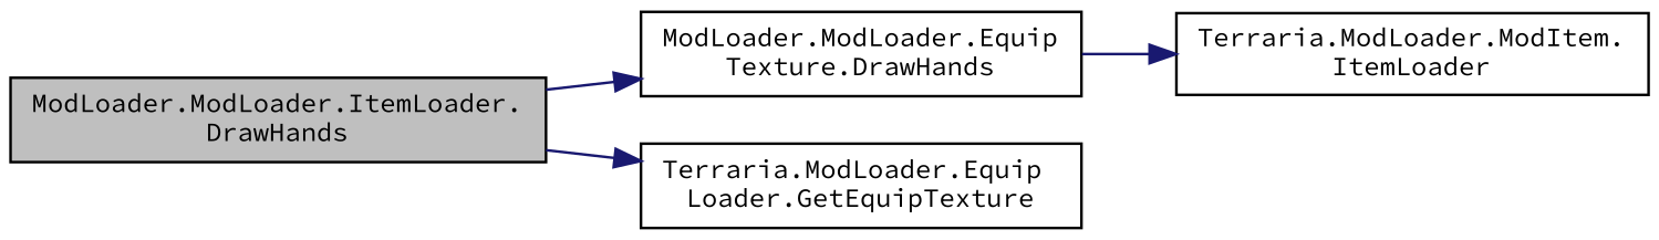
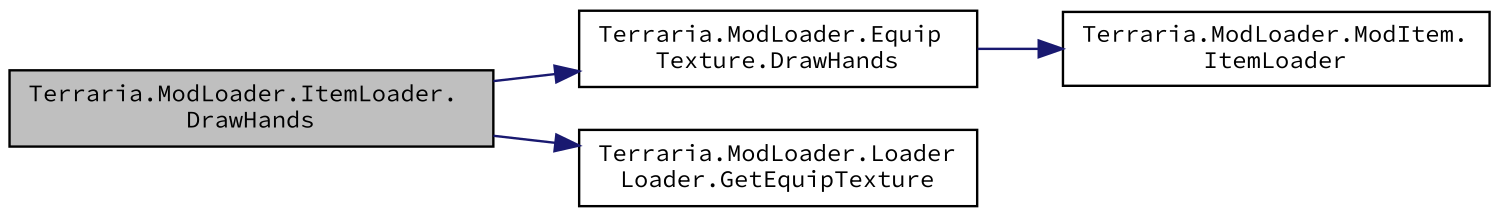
  digraph {
    fontname="Source Code Pro"
    rankdir=LR
    node [color=black fillcolor=white fontname="Source Code Pro" fontsize=10 shape=record style=filled]
    edge [color=midnightblue fontname="Source Code Pro" fontsize=10 labelfontname=Helvetica labelfontsize=10 style=solid]
-   n1 [fillcolor=grey75 fontcolor=black height=0.2 label="ModLoader.ModLoader.ItemLoader.\lDrawHands" width=0.4]
-   n2 [height=0.2 label="ModLoader.ModLoader.Equip\lTexture.DrawHands" width=0.4]
-   n3 [height=0.2 label="Terraria.ModLoader.Equip\lLoader.GetEquipTexture" width=0.4]
+   n1 [fillcolor=grey75 fontcolor=black height=0.2 label="Terraria.ModLoader.ItemLoader.\lDrawHands" width=0.4]
+   n2 [height=0.2 label="Terraria.ModLoader.Equip\lTexture.DrawHands" width=0.4]
+   n3 [height=0.2 label="Terraria.ModLoader.Loader\lLoader.GetEquipTexture" width=0.4]
    n4 [height=0.2 label="Terraria.ModLoader.ModItem.\lItemLoader" width=0.4]
    n1 -> n2
    n1 -> n3
    n2 -> n4
  }
